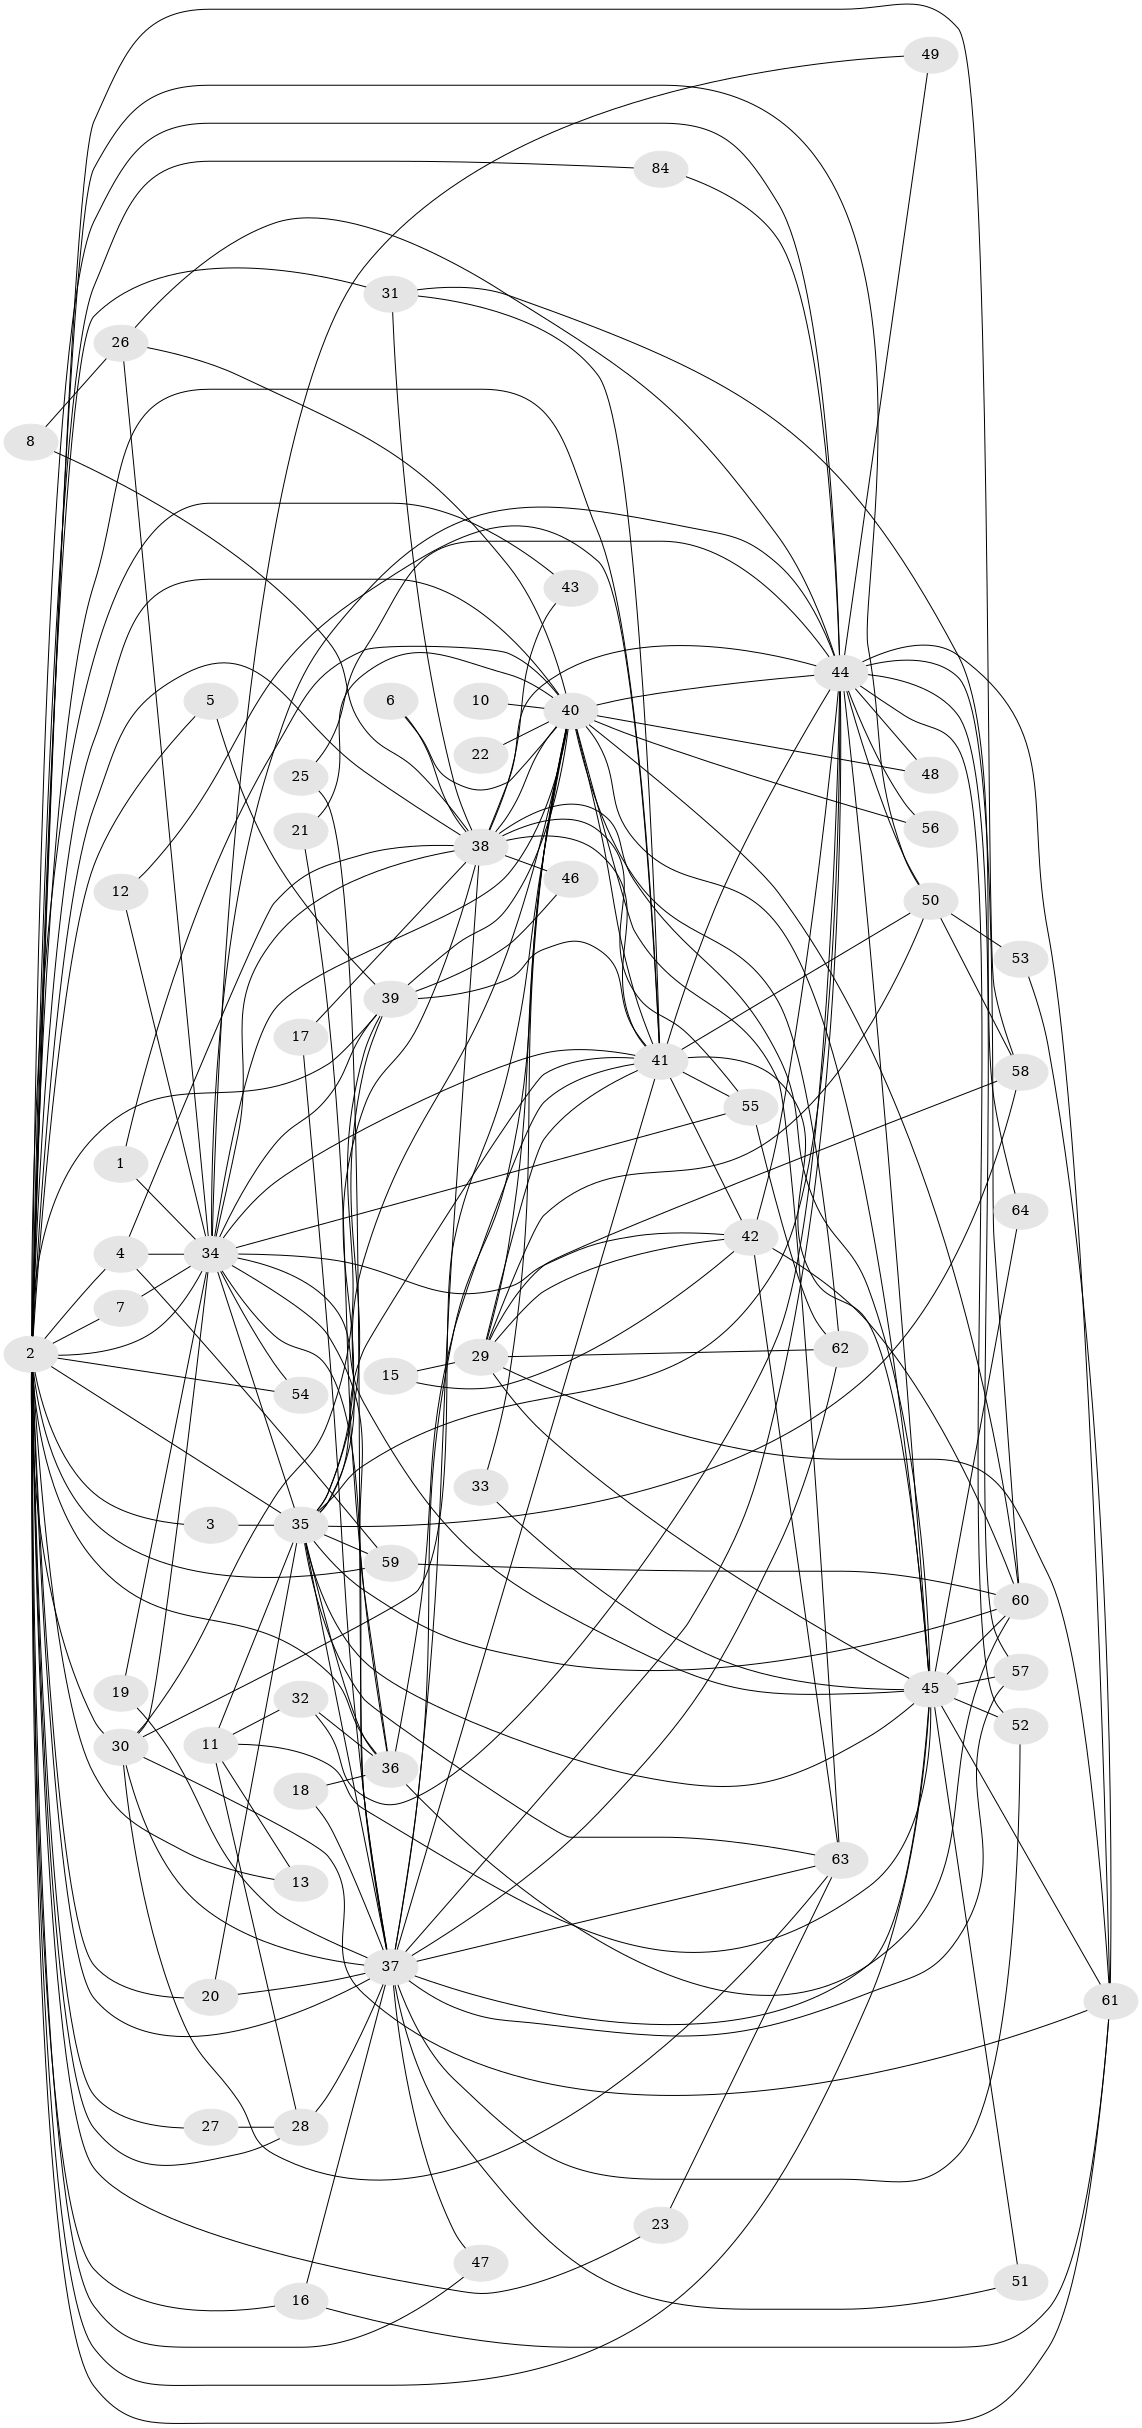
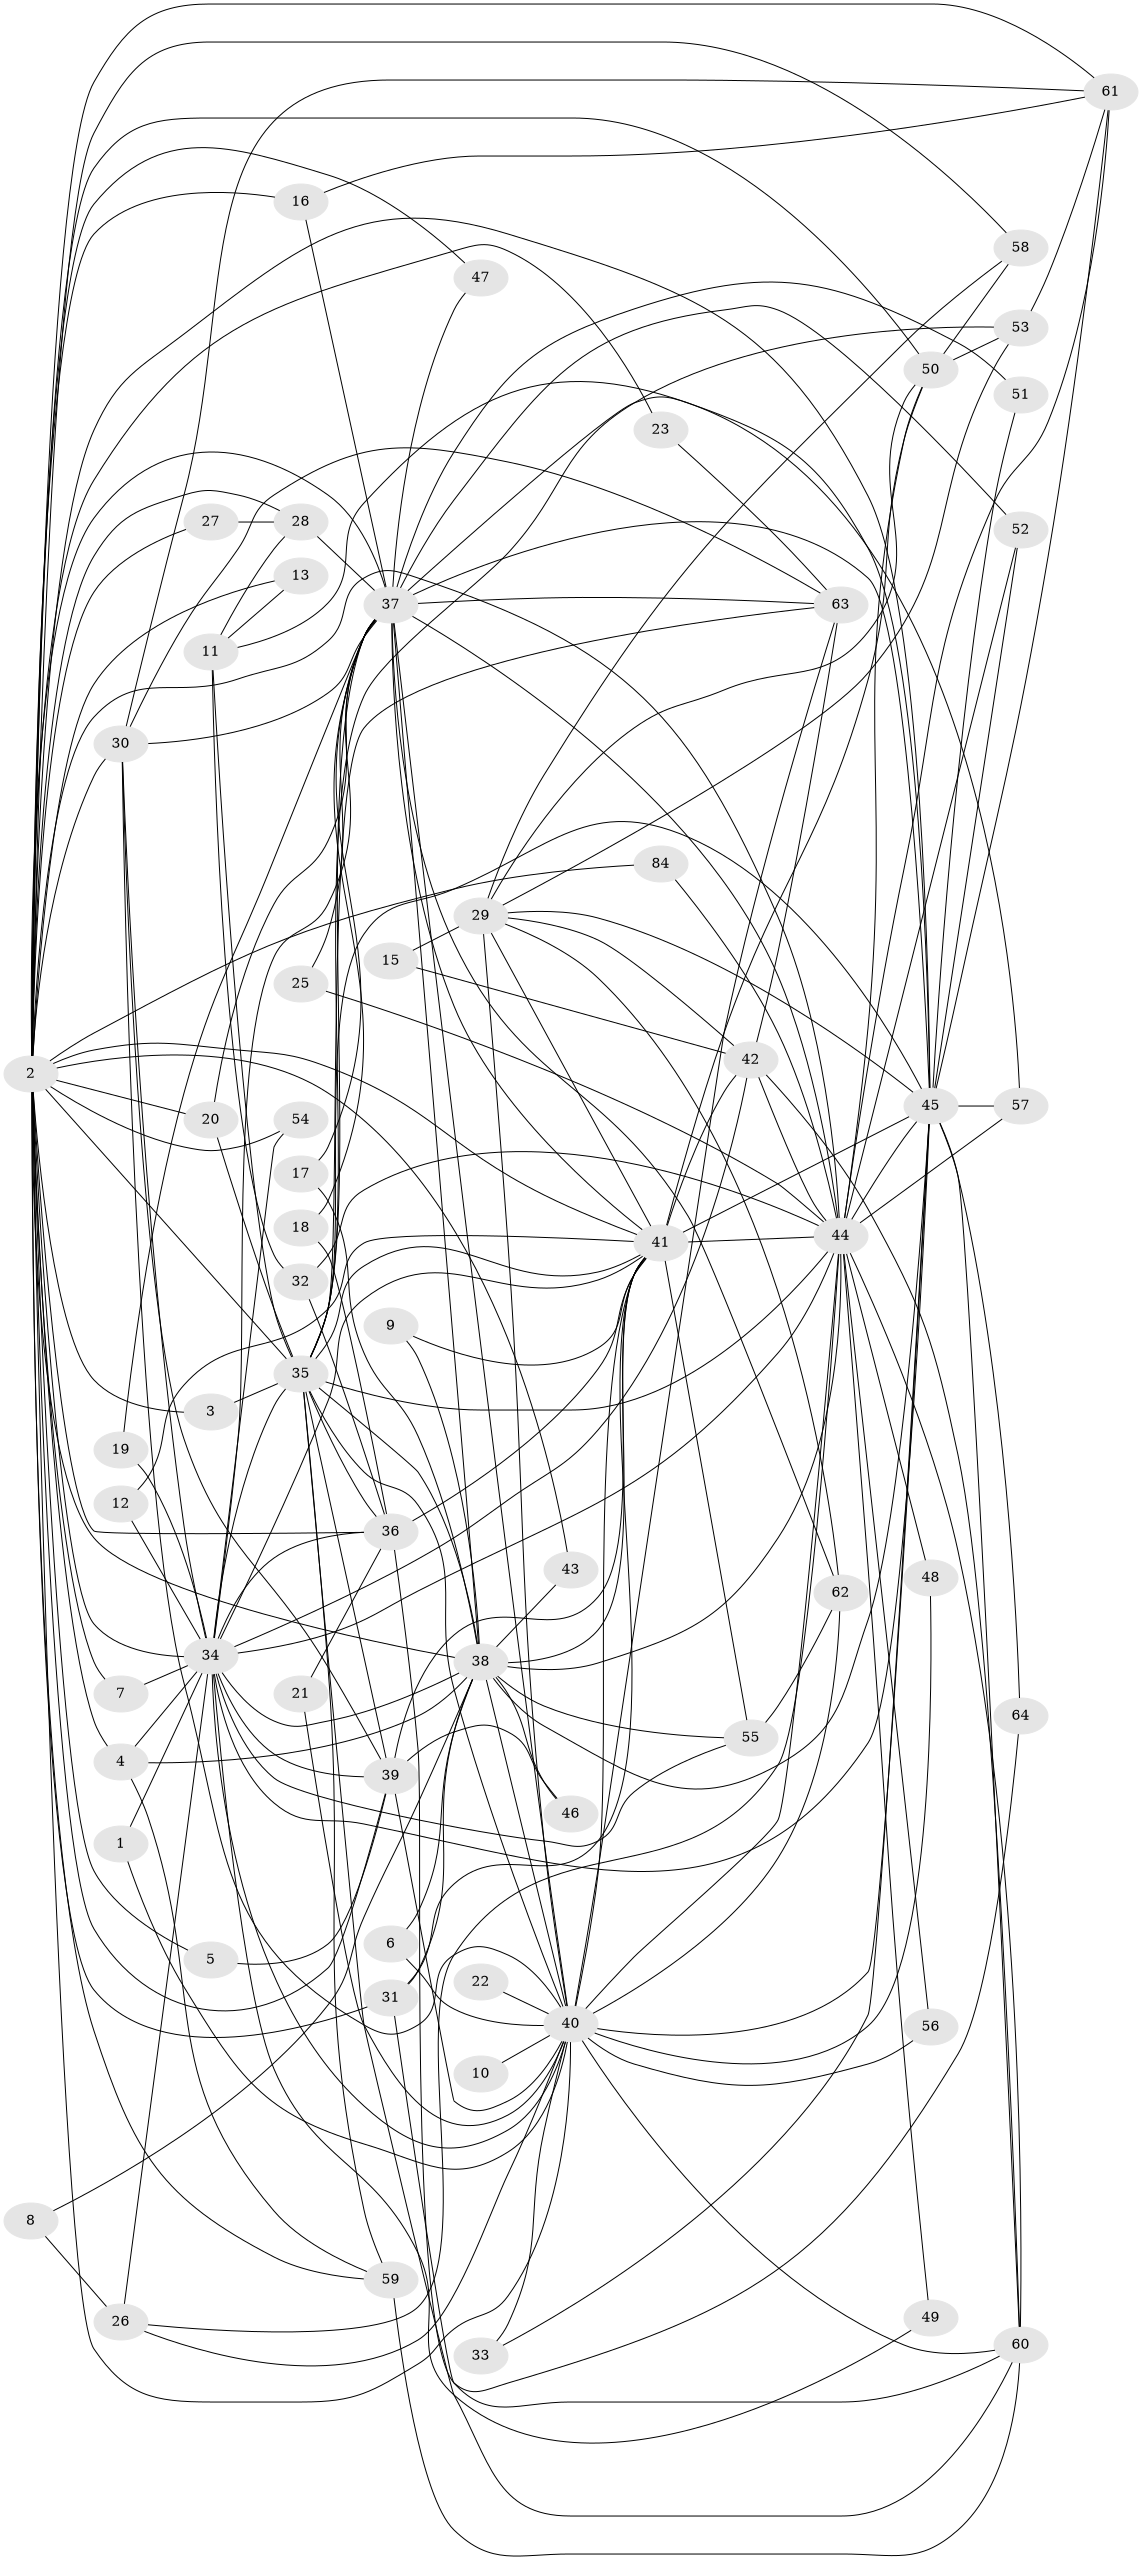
  graph {
    rankdir=LR
    node [color=gray90 style=filled]
    edge [weight=1.0]
    1
    34
    40
    35
    36
    37
    38
    39
    41
    44
    45
    54
    42
    49
    55
    63
    62
    60
    48
    56
    2
    3
    4
    5
    7
    13
    16
    20
    23
    n30 [label=84]
    27
    28
    30
    31
    43
    47
    50
    58
    59
    61
    22
    64
    51
    52
    57
    46
    53
    6
    8
    26
+   9
    10
    11
    32
    12
    15
    29
    17
    18
    19
    21
    25
    33
    1 -- 34
    1 -- 40
    34 -- 40
    34 -- 35 [weight=2.0]
    34 -- 36 [weight=2.0]
    34 -- 37
    34 -- 38
    34 -- 39
    34 -- 41
    34 -- 44 [weight=2.0]
    34 -- 45
    34 -- 54
    34 -- 42
    34 -- 49
    34 -- 55
    40 -- 41
    40 -- 44 [weight=2.0]
    40 -- 45
    40 -- 63
    40 -- 62
    40 -- 60
    40 -- 48
    40 -- 56
    35 -- 40
    35 -- 36
    35 -- 37
    35 -- 38 [weight=2.0]
    35 -- 39
    35 -- 41
    35 -- 44
    35 -- 45
    35 -- 63
    35 -- 60
-   35 -- 58
+   35 -- 53
    35 -- 59 [weight=2.0]
    36 -- 41
    36 -- 60
    37 -- 40
    37 -- 38
    37 -- 41
    37 -- 44
    37 -- 45
    37 -- 63
    37 -- 62
    37 -- 47
    37 -- 51
    37 -- 52
    37 -- 57
    38 -- 40 [weight=2.0]
    38 -- 41
    38 -- 44
    38 -- 45
    38 -- 55
    38 -- 43
    38 -- 46
    39 -- 40
    39 -- 41
    39 -- 46
    41 -- 44 [weight=2.0]
    41 -- 45 [weight=2.0]
    41 -- 42
    41 -- 55
    41 -- 50
    44 -- 45
    44 -- 49
    44 -- 60
    44 -- 48
    44 -- 56
    44 -- 50
    44 -- 61
    44 -- 52
    44 -- 57 [weight=2.0]
    45 -- 60 [weight=2.0]
    45 -- 61
    45 -- 64
    45 -- 51
    45 -- 52
    45 -- 57 [weight=2.0]
    42 -- 44
    42 -- 63
    42 -- 60
    55 -- 62
    2 -- 34 [weight=2.0]
    2 -- 40 [weight=3.0]
    2 -- 35 [weight=3.0]
    2 -- 36
    2 -- 37 [weight=2.0]
    2 -- 38 [weight=3.0]
    2 -- 39
    2 -- 41 [weight=3.0]
    2 -- 44 [weight=2.0]
    2 -- 45 [weight=2.0]
    2 -- 54
    2 -- 3
    2 -- 4
    2 -- 5
    2 -- 7
    2 -- 13
    2 -- 16
    2 -- 20
    2 -- 23
    2 -- n30
    2 -- 27
    2 -- 28
    2 -- 30
    2 -- 31
    2 -- 43
    2 -- 47
    2 -- 50 [weight=2.0]
    2 -- 58
    2 -- 59 [weight=2.0]
    2 -- 61 [weight=2.0]
    3 -- 35
    4 -- 34
    4 -- 38
    4 -- 59
    5 -- 39
    7 -- 34
    16 -- 37
    16 -- 61
    20 -- 35
    20 -- 37
    23 -- 63
    n30 -- 44
    27 -- 28
    28 -- 37
    30 -- 34
    30 -- 40
    30 -- 37
    30 -- 39
    30 -- 63
    30 -- 61
    31 -- 38
    31 -- 41
    31 -- 64
    50 -- 58
    50 -- 53
    59 -- 60
    22 -- 40 [weight=2.0]
    53 -- 61
    6 -- 40
    6 -- 38
    8 -- 38
    8 -- 26
    26 -- 34
    26 -- 40
    26 -- 44
+   9 -- 38
+   9 -- 41
    10 -- 40
    11 -- 35
    11 -- 45
    11 -- 13
    11 -- 28
    11 -- 32
    32 -- 36
    32 -- 44 [weight=2.0]
    12 -- 34
    12 -- 41
    15 -- 42
    15 -- 29
    29 -- 40
    29 -- 41
    29 -- 45
    29 -- 42
    29 -- 62
    29 -- 50
    29 -- 58
-   29 -- 61
+   29 -- 53
    17 -- 37
    17 -- 38
    18 -- 36
    18 -- 37
    19 -- 34
    19 -- 37
    21 -- 40
    21 -- 36
    25 -- 37
    25 -- 44
    33 -- 40
    33 -- 45
  }
